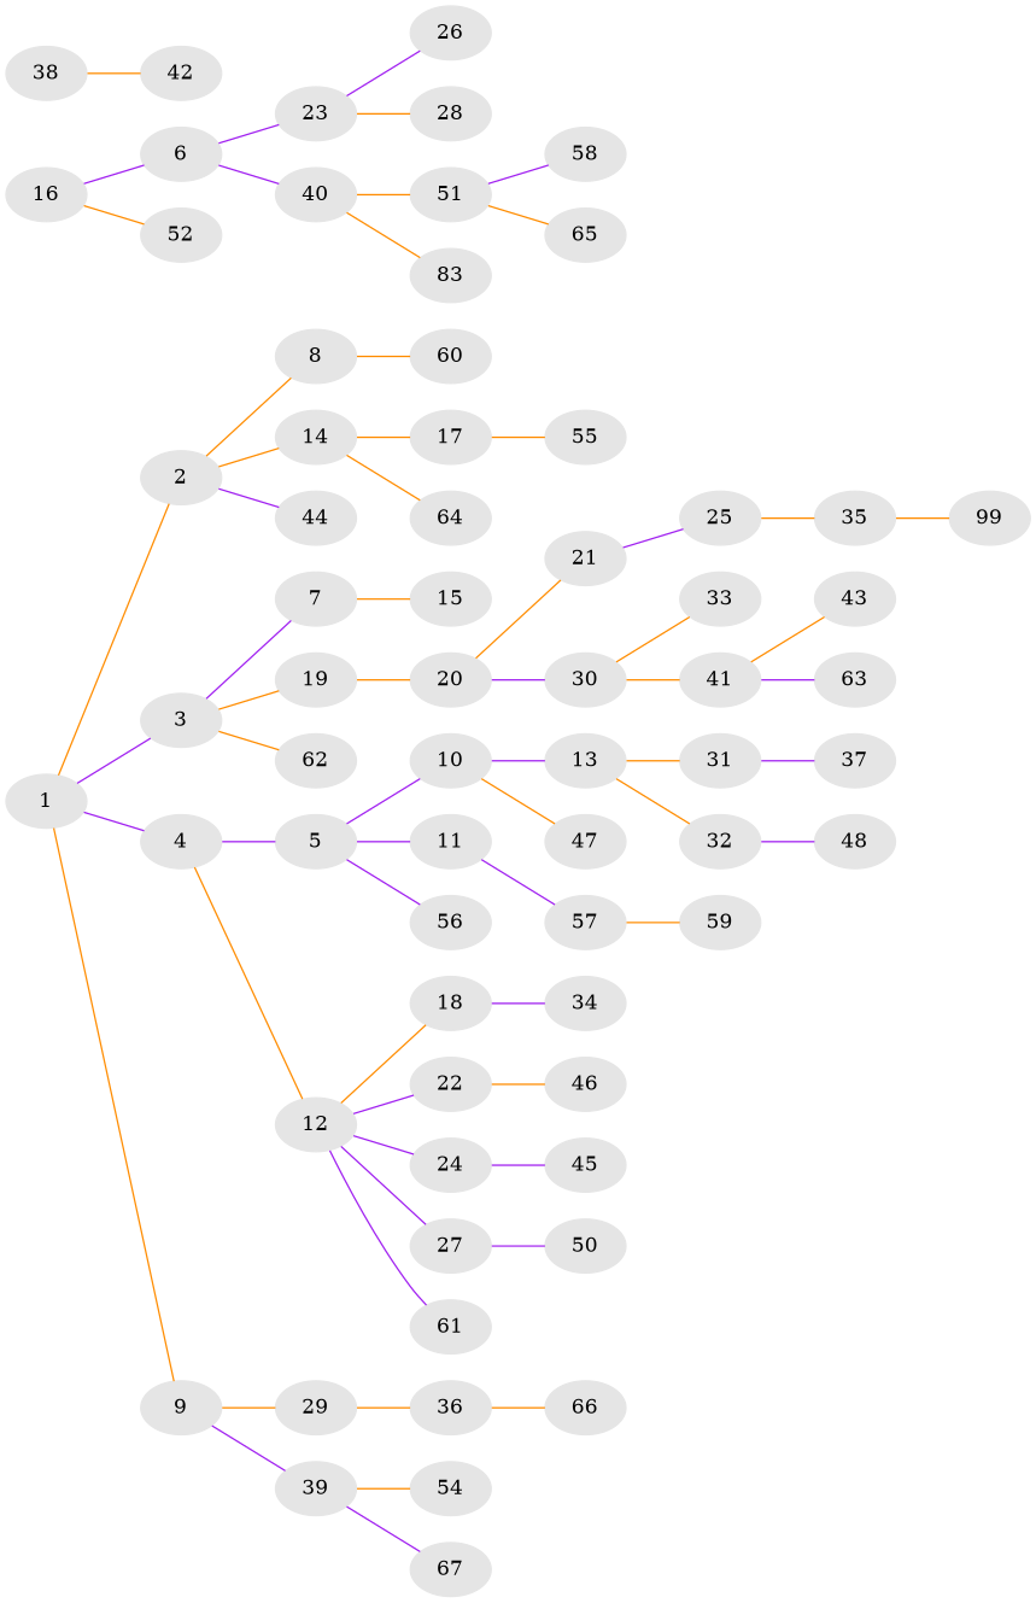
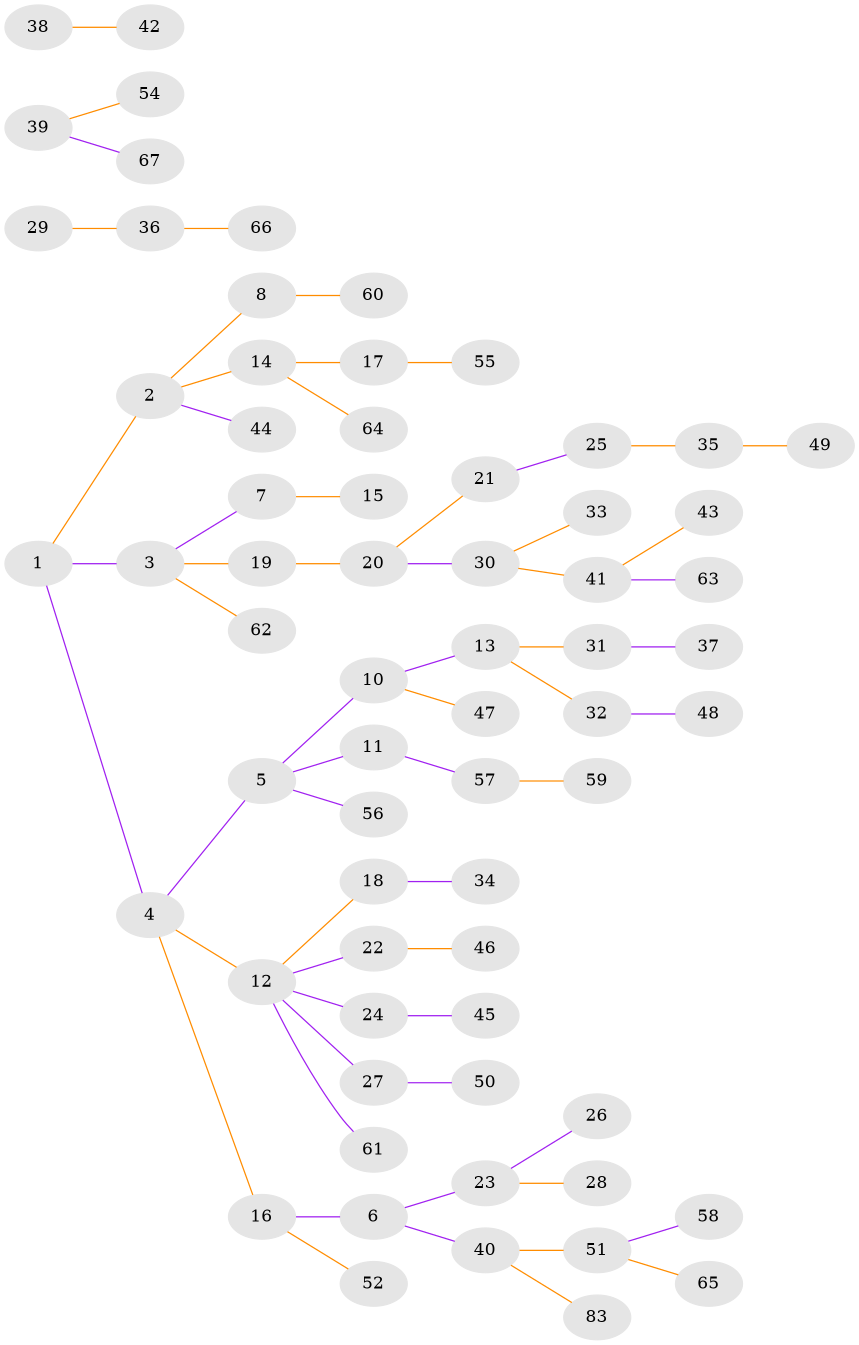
  graph {
    rankdir=LR
    node [color=gray90 style=filled]
    edge [color=darkorange]
    1
    2
    3
    4
-   9
    8
    14
    44
    7
    19
    62
    5
    12
    16
    6
    23
    40
    29
    39
    60
    17
    64
    15
    20
    10
    11
    56
    18
    22
    24
    27
    61
    52
    13
    47
    57
    26
    28
    51
    n40 [label=83]
    36
    54
    67
    31
    32
    59
    34
    46
    45
    50
    37
    48
    55
    38
    42
    21
    30
    25
    33
    41
    35
-   49 [label=99]
+   49
    66
    43
    63
    58
    65
    1 -- 2
    1 -- 3 [color=purple]
    1 -- 4 [color=purple]
-   1 -- 9
    2 -- 8
    2 -- 14
    2 -- 44 [color=purple]
    3 -- 7 [color=purple]
    3 -- 19
    3 -- 62
    4 -- 5 [color=purple]
    4 -- 12
-   9 -- 29
-   9 -- 39 [color=purple]
+   4 -- 16
    8 -- 60
    14 -- 17
    14 -- 64
    7 -- 15
    19 -- 20
    5 -- 10 [color=purple]
    5 -- 11 [color=purple]
    5 -- 56 [color=purple]
    12 -- 18
    12 -- 22 [color=purple]
    12 -- 24 [color=purple]
    12 -- 27 [color=purple]
    12 -- 61 [color=purple]
    16 -- 6 [color=purple]
    16 -- 52
    6 -- 23 [color=purple]
    6 -- 40 [color=purple]
    23 -- 26 [color=purple]
    23 -- 28
    40 -- 51
    40 -- n40
    29 -- 36
    39 -- 54
    39 -- 67 [color=purple]
    17 -- 55
    20 -- 21
    20 -- 30 [color=purple]
    10 -- 13 [color=purple]
    10 -- 47
    11 -- 57 [color=purple]
    18 -- 34 [color=purple]
    22 -- 46
    24 -- 45 [color=purple]
    27 -- 50 [color=purple]
    13 -- 31
    13 -- 32
    57 -- 59
    51 -- 58 [color=purple]
    51 -- 65
    36 -- 66
    31 -- 37 [color=purple]
    32 -- 48 [color=purple]
    38 -- 42
    21 -- 25 [color=purple]
    30 -- 33
    30 -- 41
    25 -- 35
    41 -- 43
    41 -- 63 [color=purple]
    35 -- 49
  }
